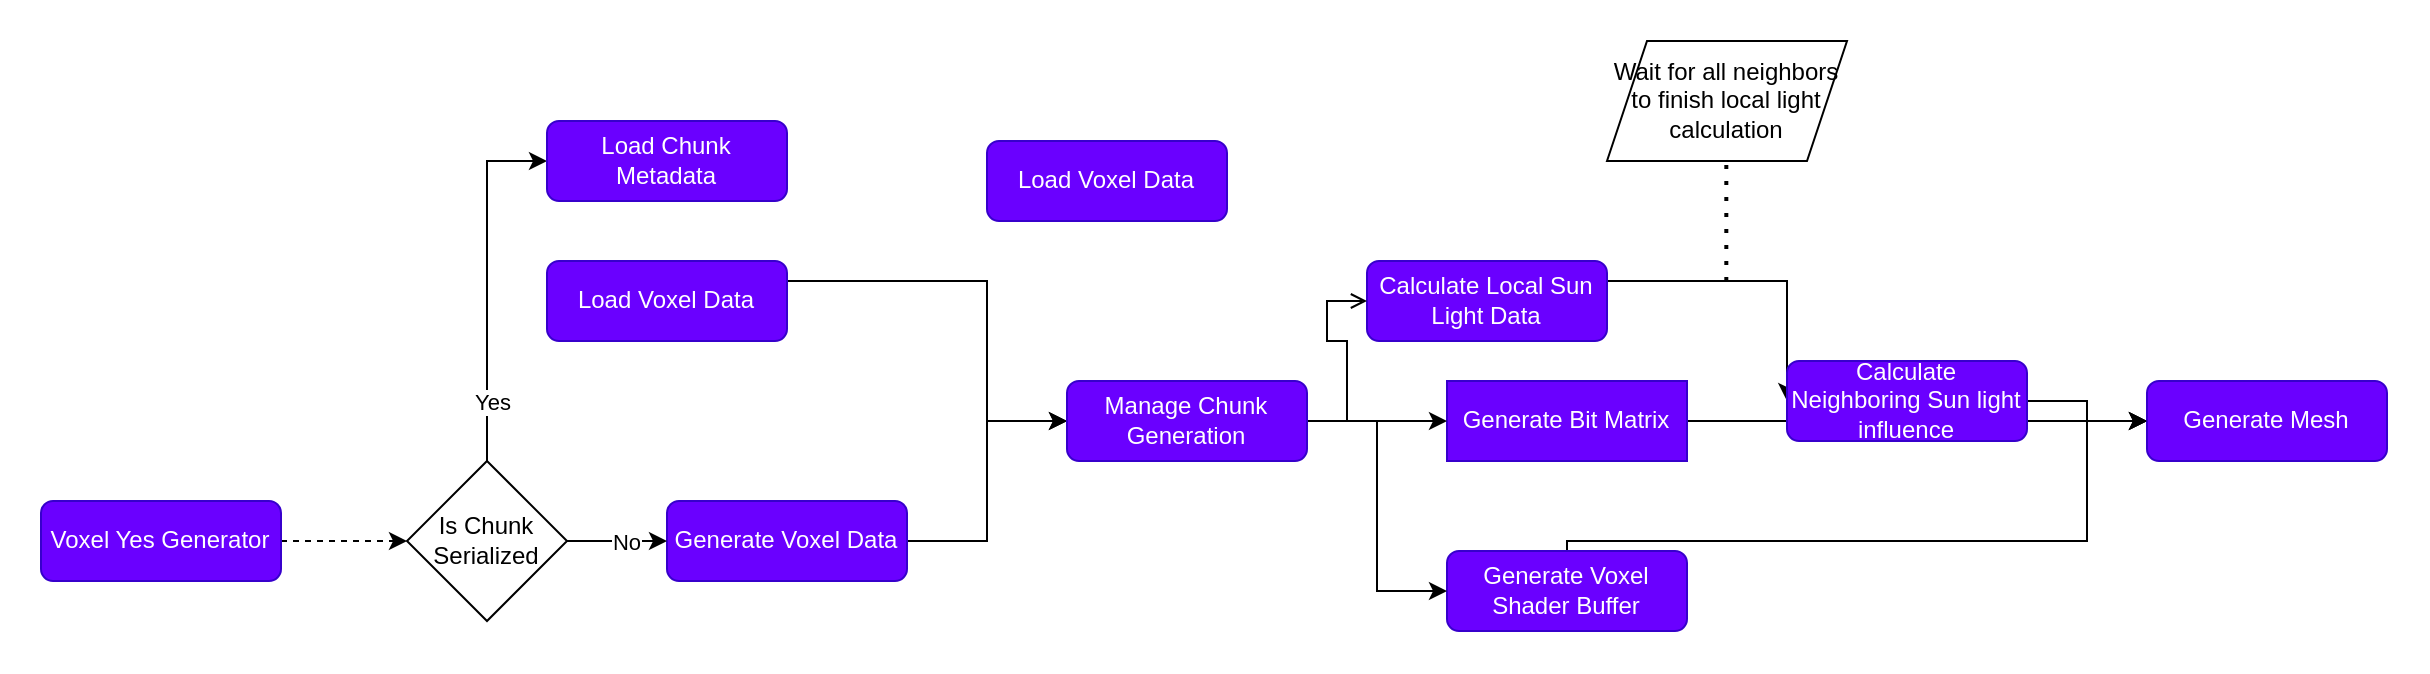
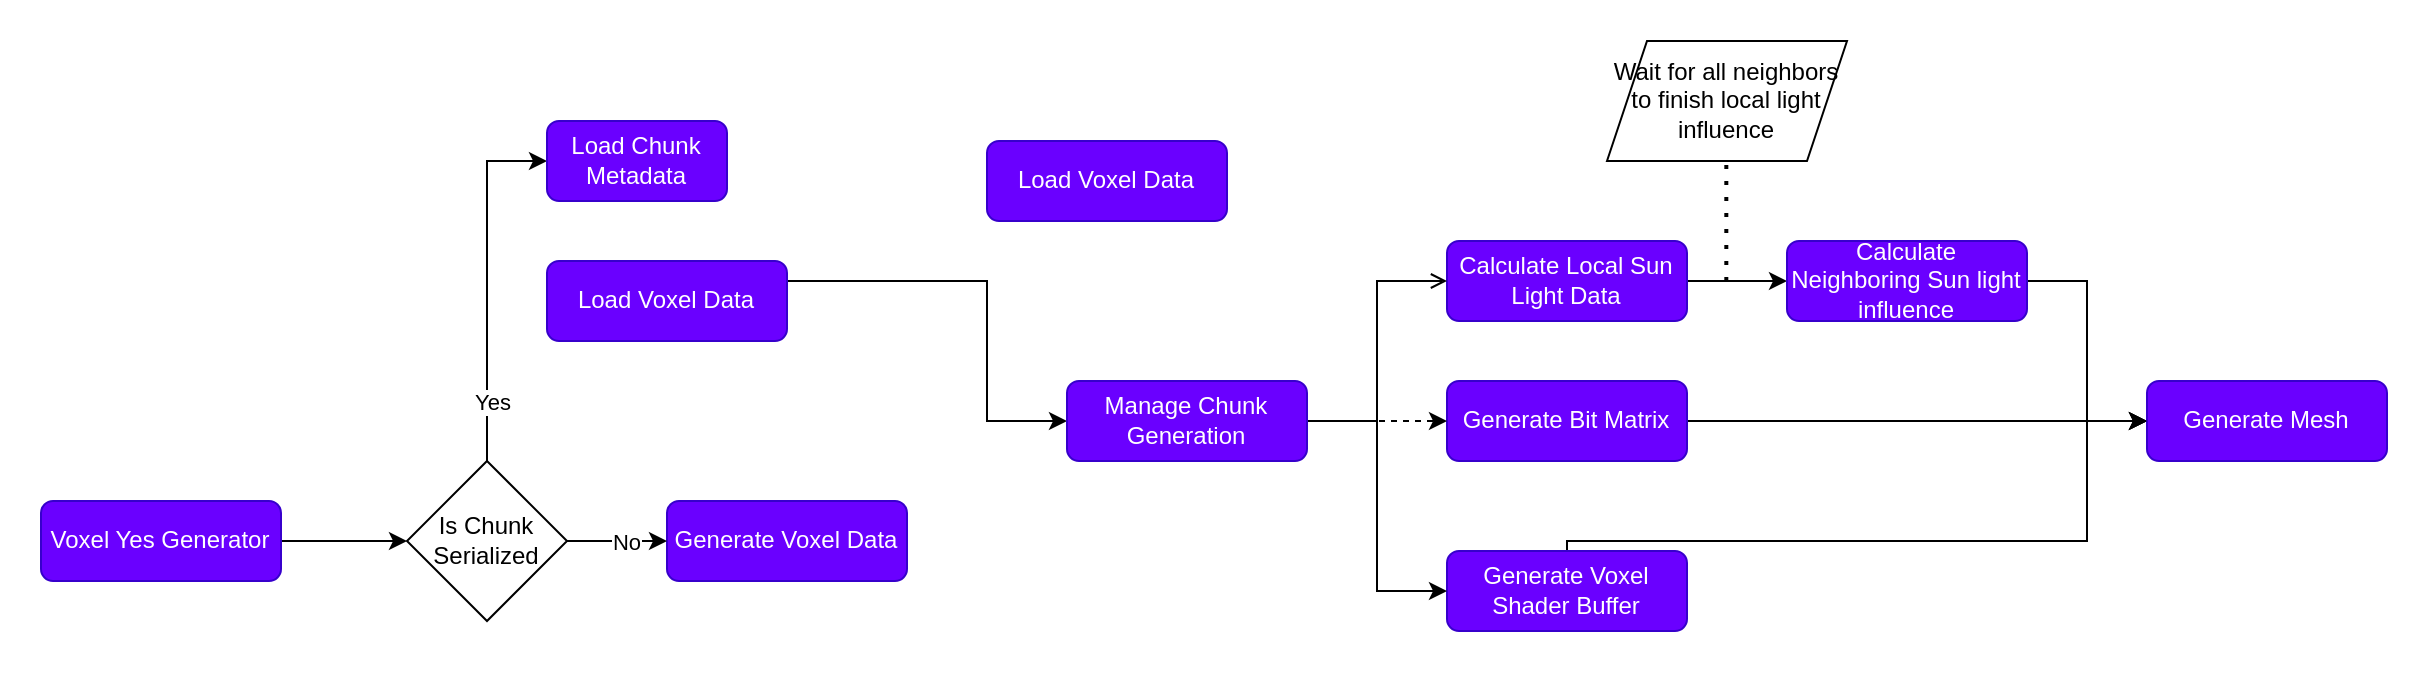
  <mxCell id="0" />
  <mxCell id="1" parent="0" />
  <mxCell id="2" style="edgeStyle=orthogonalEdgeStyle;rounded=0;orthogonalLoop=1;jettySize=auto;html=1;" edge="1" parent="1" source="3"><mxGeometry relative="1" as="geometry"><mxPoint x="1073" y="210" as="targetPoint" /></mxGeometry></mxCell>
- <mxCell id="3" value="Generate Bit Matrix" style="whiteSpace=wrap;html=1;fontSize=12;glass=0;strokeWidth=1;shadow=0;fillColor=#6a00ff;fontColor=#ffffff;strokeColor=#3700CC;rounded=0;" parent="1" vertex="1"><mxGeometry x="723" y="190" width="120" height="40" as="geometry" /></mxCell>
+ <mxCell id="3" value="Generate Bit Matrix" style="rounded=1;whiteSpace=wrap;html=1;fontSize=12;glass=0;strokeWidth=1;shadow=0;fillColor=#6a00ff;fontColor=#ffffff;strokeColor=#3700CC;" parent="1" vertex="1"><mxGeometry x="723" y="190" width="120" height="40" as="geometry" /></mxCell>
  <mxCell id="4" style="edgeStyle=orthogonalEdgeStyle;rounded=0;orthogonalLoop=1;jettySize=auto;html=1;" edge="1" parent="1" source="5"><mxGeometry relative="1" as="geometry"><mxPoint x="1073" y="210" as="targetPoint" /><Array as="points"><mxPoint x="1043" y="270" /><mxPoint x="1043" y="210" /></Array></mxGeometry></mxCell>
  <mxCell id="5" value="Generate Voxel Shader Buffer" style="rounded=1;whiteSpace=wrap;html=1;fontSize=12;glass=0;strokeWidth=1;shadow=0;fillColor=#6a00ff;fontColor=#ffffff;strokeColor=#3700CC;" parent="1" vertex="1"><mxGeometry x="723" y="275" width="120" height="40" as="geometry" /></mxCell>
  <mxCell id="6" style="edgeStyle=orthogonalEdgeStyle;rounded=0;orthogonalLoop=1;jettySize=auto;html=1;entryX=0;entryY=0.5;entryDx=0;entryDy=0;" parent="1" source="7" target="19" edge="1"><mxGeometry relative="1" as="geometry"><mxPoint x="873" y="140" as="targetPoint" /><Array as="points"><mxPoint x="873" y="140" /><mxPoint x="873" y="140" /></Array></mxGeometry></mxCell>
- <mxCell id="7" value="Calculate Local Sun Light Data" style="rounded=1;whiteSpace=wrap;html=1;fontSize=12;glass=0;strokeWidth=1;shadow=0;fillColor=#6a00ff;fontColor=#ffffff;strokeColor=#3700CC;" parent="1" vertex="1"><mxGeometry x="683" y="130" width="120" height="40" as="geometry" /></mxCell>
+ <mxCell id="7" value="Calculate Local Sun Light Data" style="rounded=1;whiteSpace=wrap;html=1;fontSize=12;glass=0;strokeWidth=1;shadow=0;fillColor=#6a00ff;fontColor=#ffffff;strokeColor=#3700CC;" parent="1" vertex="1"><mxGeometry x="723" y="120" width="120" height="40" as="geometry" /></mxCell>
  <mxCell id="8" value="Generate Mesh" style="rounded=1;whiteSpace=wrap;html=1;fontSize=12;glass=0;strokeWidth=1;shadow=0;fillColor=#6a00ff;fontColor=#ffffff;strokeColor=#3700CC;" parent="1" vertex="1"><mxGeometry x="1073" y="190" width="120" height="40" as="geometry" /></mxCell>
- <mxCell id="9" style="edgeStyle=orthogonalEdgeStyle;rounded=0;orthogonalLoop=1;jettySize=auto;html=1;entryX=0;entryY=0.5;entryDx=0;entryDy=0;" edge="1" parent="1" source="10" target="25"><mxGeometry relative="1" as="geometry" /></mxCell>
  <mxCell id="10" value="Generate Voxel Data" style="rounded=1;whiteSpace=wrap;html=1;fontSize=12;glass=0;strokeWidth=1;shadow=0;fillColor=#6a00ff;fontColor=#ffffff;strokeColor=#3700CC;" parent="1" vertex="1"><mxGeometry x="333" y="250" width="120" height="40" as="geometry" /></mxCell>
  <mxCell id="11" style="edgeStyle=orthogonalEdgeStyle;rounded=0;orthogonalLoop=1;jettySize=auto;html=1;entryX=0;entryY=0.5;entryDx=0;entryDy=0;exitX=0.5;exitY=0;exitDx=0;exitDy=0;" parent="1" source="15" target="28" edge="1"><mxGeometry relative="1" as="geometry"><mxPoint x="243" y="140" as="targetPoint" /><mxPoint x="243.034" y="190.034" as="sourcePoint" /></mxGeometry></mxCell>
  <mxCell id="12" value="Yes" style="edgeLabel;html=1;align=center;verticalAlign=middle;resizable=0;points=[];" vertex="1" connectable="0" parent="11"><mxGeometry x="-0.672" y="-2" relative="1" as="geometry"><mxPoint as="offset" /></mxGeometry></mxCell>
  <mxCell id="13" style="edgeStyle=orthogonalEdgeStyle;rounded=0;orthogonalLoop=1;jettySize=auto;html=1;entryX=0;entryY=0.5;entryDx=0;entryDy=0;" edge="1" parent="1" source="15" target="10"><mxGeometry relative="1" as="geometry" /></mxCell>
  <mxCell id="14" value="No" style="edgeLabel;html=1;align=center;verticalAlign=middle;resizable=0;points=[];" vertex="1" connectable="0" parent="13"><mxGeometry x="0.144" relative="1" as="geometry"><mxPoint as="offset" /></mxGeometry></mxCell>
  <mxCell id="15" value="Is Chunk&lt;div&gt;Serialized&lt;/div&gt;" style="rhombus;whiteSpace=wrap;html=1;" parent="1" vertex="1"><mxGeometry x="203" y="230" width="80" height="80" as="geometry" /></mxCell>
  <mxCell id="16" style="edgeStyle=orthogonalEdgeStyle;rounded=0;orthogonalLoop=1;jettySize=auto;html=1;entryX=0;entryY=0.5;entryDx=0;entryDy=0;" edge="1" parent="1" source="17" target="25"><mxGeometry relative="1" as="geometry"><Array as="points"><mxPoint x="493" y="140" /><mxPoint x="493" y="210" /></Array></mxGeometry></mxCell>
  <mxCell id="17" value="Load Voxel Data" style="rounded=1;whiteSpace=wrap;html=1;fontSize=12;glass=0;strokeWidth=1;shadow=0;fillColor=#6a00ff;fontColor=#ffffff;strokeColor=#3700CC;" parent="1" vertex="1"><mxGeometry x="273" y="130" width="120" height="40" as="geometry" /></mxCell>
  <mxCell id="18" style="edgeStyle=orthogonalEdgeStyle;rounded=0;orthogonalLoop=1;jettySize=auto;html=1;entryX=0;entryY=0.5;entryDx=0;entryDy=0;" parent="1" source="19" target="8" edge="1"><mxGeometry relative="1" as="geometry" /></mxCell>
- <mxCell id="19" value="Calculate Neighboring Sun light influence" style="rounded=1;whiteSpace=wrap;html=1;fontSize=12;glass=0;strokeWidth=1;shadow=0;fillColor=#6a00ff;fontColor=#ffffff;strokeColor=#3700CC;" parent="1" vertex="1"><mxGeometry x="893" y="180" width="120" height="40" as="geometry" /></mxCell>
+ <mxCell id="19" value="Calculate Neighboring Sun light influence" style="rounded=1;whiteSpace=wrap;html=1;fontSize=12;glass=0;strokeWidth=1;shadow=0;fillColor=#6a00ff;fontColor=#ffffff;strokeColor=#3700CC;" parent="1" vertex="1"><mxGeometry x="893" y="120" width="120" height="40" as="geometry" /></mxCell>
  <mxCell id="20" value="" style="endArrow=none;dashed=1;html=1;dashPattern=1 3;strokeWidth=2;rounded=0;" parent="1" edge="1"><mxGeometry width="50" height="50" relative="1" as="geometry"><mxPoint x="862.66" y="140" as="sourcePoint" /><mxPoint x="862.66" y="70" as="targetPoint" /></mxGeometry></mxCell>
- <mxCell id="21" value="Wait for all neighbors to finish local light calculation" style="shape=parallelogram;perimeter=parallelogramPerimeter;whiteSpace=wrap;html=1;fixedSize=1;" parent="1" vertex="1"><mxGeometry x="803" y="20" width="120" height="60" as="geometry" /></mxCell>
- <mxCell id="22" style="edgeStyle=orthogonalEdgeStyle;rounded=0;orthogonalLoop=1;jettySize=auto;html=1;entryX=0;entryY=0.5;entryDx=0;entryDy=0;" edge="1" parent="1" source="25" target="3"><mxGeometry relative="1" as="geometry" /></mxCell>
+ <mxCell id="21" value="Wait for all neighbors to finish local light influence" style="shape=parallelogram;perimeter=parallelogramPerimeter;whiteSpace=wrap;html=1;fixedSize=1;" parent="1" vertex="1"><mxGeometry x="803" y="20" width="120" height="60" as="geometry" /></mxCell>
+ <mxCell id="22" style="edgeStyle=orthogonalEdgeStyle;rounded=0;orthogonalLoop=1;jettySize=auto;html=1;entryX=0;entryY=0.5;entryDx=0;entryDy=0;dashed=1;" edge="1" parent="1" source="25" target="3"><mxGeometry relative="1" as="geometry" /></mxCell>
  <mxCell id="23" style="edgeStyle=orthogonalEdgeStyle;rounded=0;orthogonalLoop=1;jettySize=auto;html=1;entryX=0;entryY=0.5;entryDx=0;entryDy=0;endArrow=open;" edge="1" parent="1" source="25" target="7"><mxGeometry relative="1" as="geometry" /></mxCell>
  <mxCell id="24" style="edgeStyle=orthogonalEdgeStyle;rounded=0;orthogonalLoop=1;jettySize=auto;html=1;entryX=0;entryY=0.5;entryDx=0;entryDy=0;" edge="1" parent="1" source="25" target="5"><mxGeometry relative="1" as="geometry" /></mxCell>
  <mxCell id="25" value="Manage Chunk Generation" style="rounded=1;whiteSpace=wrap;html=1;fontSize=12;glass=0;strokeWidth=1;shadow=0;fillColor=#6a00ff;fontColor=#ffffff;strokeColor=#3700CC;" vertex="1" parent="1"><mxGeometry x="533" y="190" width="120" height="40" as="geometry" /></mxCell>
- <mxCell id="26" style="edgeStyle=orthogonalEdgeStyle;rounded=0;orthogonalLoop=1;jettySize=auto;html=1;entryX=0;entryY=0.5;entryDx=0;entryDy=0;dashed=1;" edge="1" parent="1" source="27" target="15"><mxGeometry relative="1" as="geometry" /></mxCell>
+ <mxCell id="26" style="edgeStyle=orthogonalEdgeStyle;rounded=0;orthogonalLoop=1;jettySize=auto;html=1;entryX=0;entryY=0.5;entryDx=0;entryDy=0;" edge="1" parent="1" source="27" target="15"><mxGeometry relative="1" as="geometry" /></mxCell>
  <mxCell id="27" value="Voxel Yes Generator" style="rounded=1;whiteSpace=wrap;html=1;fontSize=12;glass=0;strokeWidth=1;shadow=0;fillColor=#6a00ff;fontColor=#ffffff;strokeColor=#3700CC;" vertex="1" parent="1"><mxGeometry x="20" y="250" width="120" height="40" as="geometry" /></mxCell>
- <mxCell id="28" value="Load Chunk Metadata" style="rounded=1;whiteSpace=wrap;html=1;fontSize=12;glass=0;strokeWidth=1;shadow=0;fillColor=#6a00ff;fontColor=#ffffff;strokeColor=#3700CC;" vertex="1" parent="1"><mxGeometry x="273" y="60" width="120" height="40" as="geometry" /></mxCell>
+ <mxCell id="28" value="Load Chunk Metadata" style="rounded=1;whiteSpace=wrap;html=1;fontSize=12;glass=0;strokeWidth=1;shadow=0;fillColor=#6a00ff;fontColor=#ffffff;strokeColor=#3700CC;" vertex="1" parent="1"><mxGeometry x="273" y="60" width="90" height="40" as="geometry" /></mxCell>
  <mxCell id="29" value="Load Voxel Data" style="rounded=1;whiteSpace=wrap;html=1;fontSize=12;glass=0;strokeWidth=1;shadow=0;fillColor=#6a00ff;fontColor=#ffffff;strokeColor=#3700CC;" vertex="1" parent="1"><mxGeometry x="493" y="70" width="120" height="40" as="geometry" /></mxCell>
